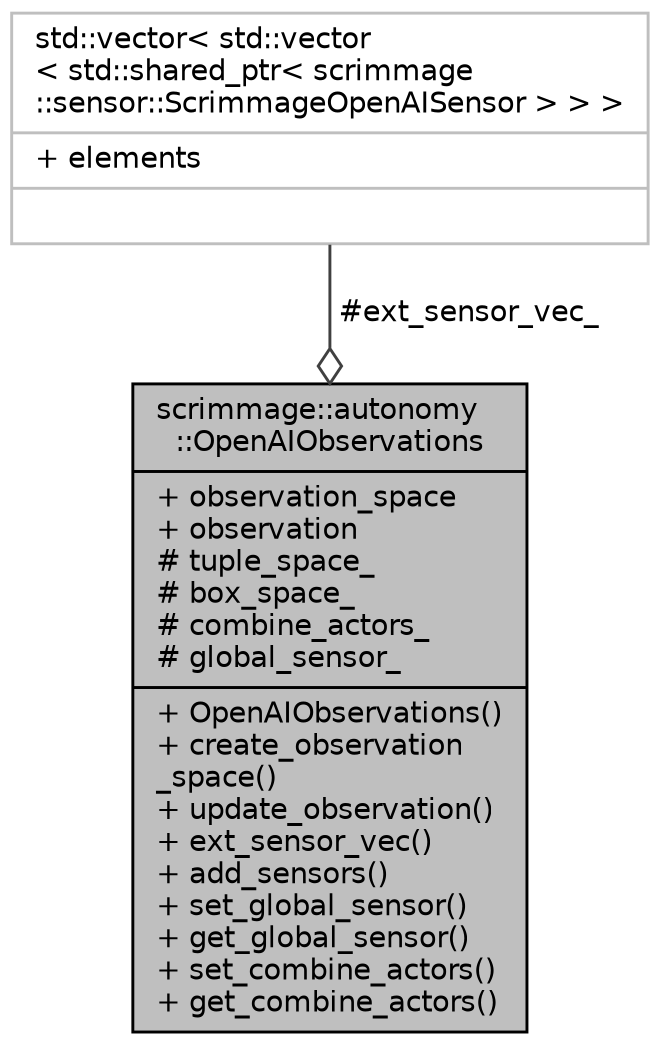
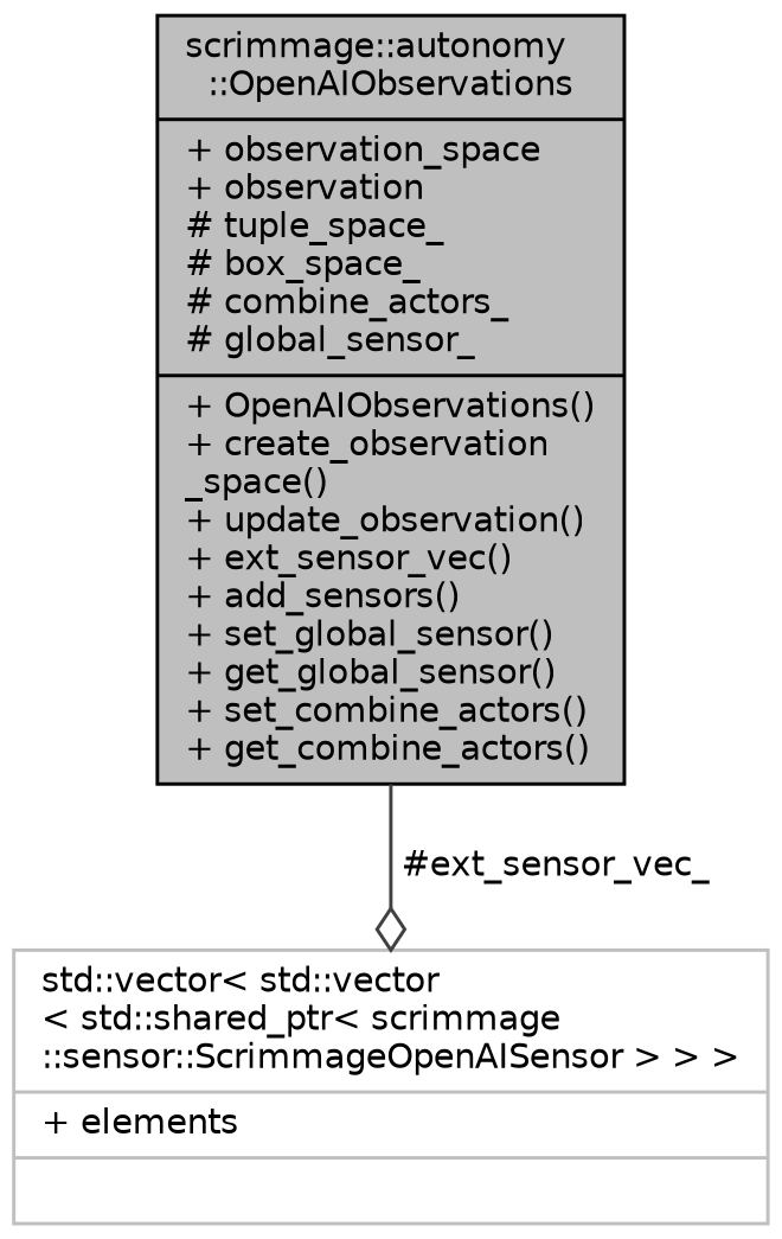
  digraph {
    node [fontname=Helvetica fontsize=10 shape=record style=filled]
    n1 [color=black fillcolor=grey75 fontcolor=black height=0.2 label="{scrimmage::autonomy\l::OpenAIObservations\n|+ observation_space\l+ observation\l# tuple_space_\l# box_space_\l# combine_actors_\l# global_sensor_\l|+ OpenAIObservations()\l+ create_observation\l_space()\l+ update_observation()\l+ ext_sensor_vec()\l+ add_sensors()\l+ set_global_sensor()\l+ get_global_sensor()\l+ set_combine_actors()\l+ get_combine_actors()\l}" width=0.4]
    n2 [color=grey75 fillcolor=white height=0.2 label="{std::vector\< std::vector\l\< std::shared_ptr\< scrimmage\l::sensor::ScrimmageOpenAISensor \> \> \>\n|+ elements\l|}" width=0.4]
-   n2 -> n1 [arrowhead=odiamond color=grey25 fontname=Helvetica fontsize=10 label=" #ext_sensor_vec_" labelfontname=Helvetica labelfontsize=10 style=solid]
+   n1 -> n2 [arrowhead=odiamond color=grey25 fontname=Helvetica fontsize=10 label=" #ext_sensor_vec_" labelfontname=Helvetica labelfontsize=10 style=solid]
  }
